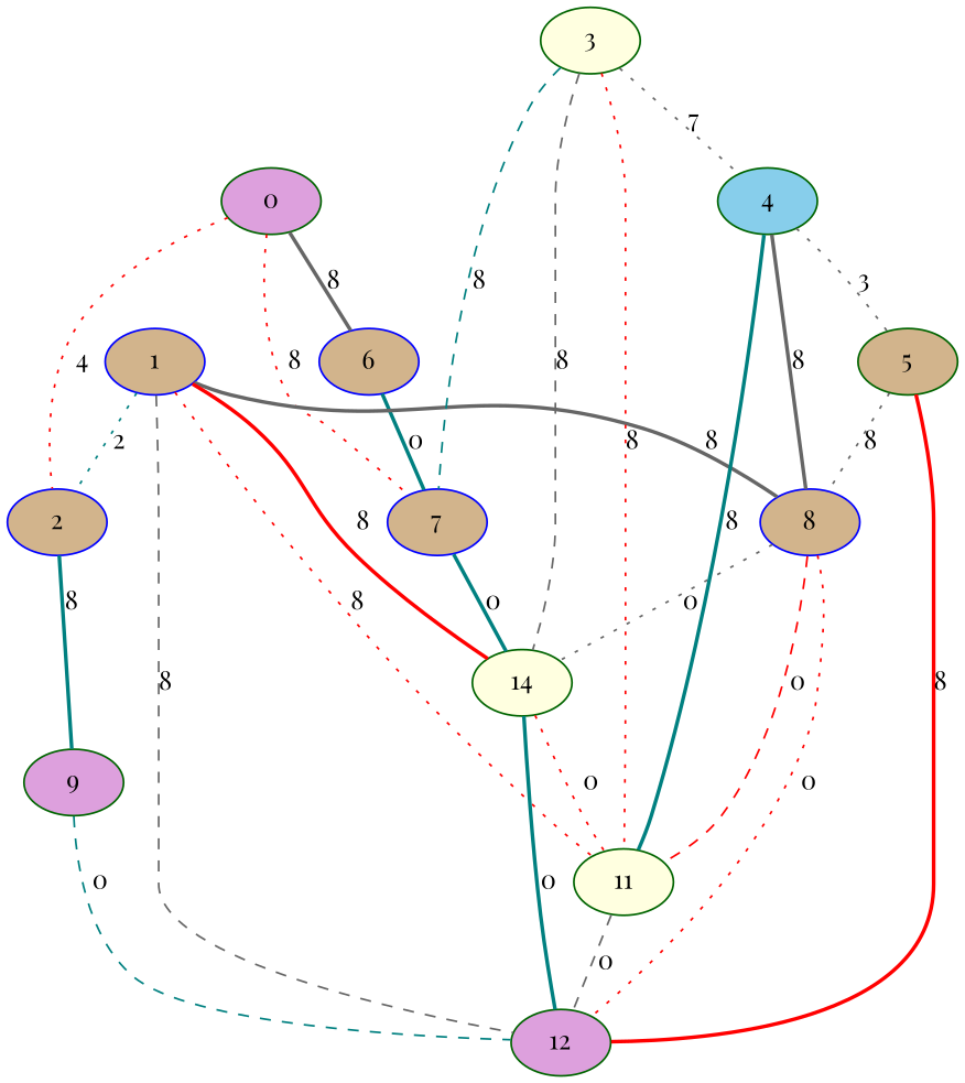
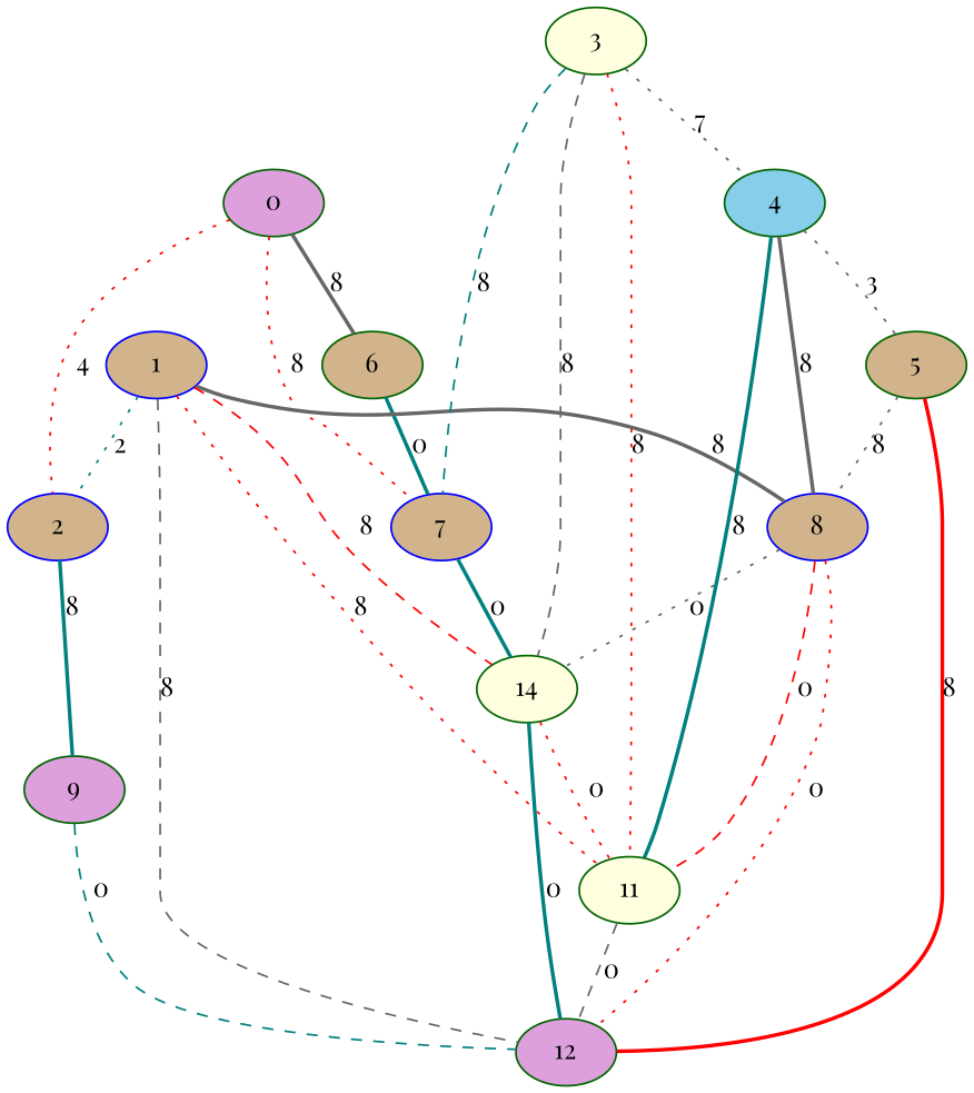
  graph {
    fontname="Playfair Display"
    node [color=darkgreen fillcolor=tan fontname="Playfair Display" style=filled weight=1]
    edge [color=gray40 fontname="Playfair Display" style=dotted]
    0 [fillcolor=plum]
    2 [color=blue]
-   6 [color=blue weight=4]
+   6 [weight=4]
    7 [color=blue weight=3]
    1 [color=blue]
    8 [color=blue weight=3]
    n7 [fillcolor=lightyellow label=14 weight=3]
    11 [fillcolor=lightyellow weight=3]
    12 [fillcolor=plum weight=3]
    9 [fillcolor=plum weight=3]
    3 [fillcolor=lightyellow]
    4 [fillcolor=skyblue]
    5
    0 -- 2 [color=red label=4]
    0 -- 6 [label=8 style=bold]
    0 -- 7 [color=red label=8]
    2 -- 9 [color=teal label=8 style=bold]
    6 -- 7 [color=teal label=0 style=bold]
    7 -- n7 [color=teal label=0 style=bold]
    1 -- 2 [color=teal label=2]
    1 -- 8 [label=8 style=bold]
-   1 -- n7 [color=red label=8 style=bold]
+   1 -- n7 [color=red label=8 style=dashed]
    1 -- 11 [color=red label=8]
    1 -- 12 [label=8 style=dashed]
    8 -- n7 [label=0]
    8 -- 11 [color=red label=0 style=dashed]
    8 -- 12 [color=red label=0]
    n7 -- 11 [color=red label=0]
    n7 -- 12 [color=teal label=0 style=bold]
    11 -- 12 [label=0 style=dashed]
    9 -- 12 [color=teal label=0 style=dashed]
    3 -- 7 [color=teal label=8 style=dashed]
    3 -- n7 [label=8 style=dashed]
    3 -- 11 [color=red label=8]
    3 -- 4 [label=7]
    4 -- 8 [label=8 style=bold]
    4 -- 11 [color=teal label=8 style=bold]
    4 -- 5 [label=3]
    5 -- 8 [label=8]
    5 -- 12 [color=red label=8 style=bold]
  }
